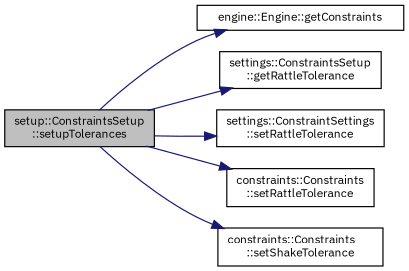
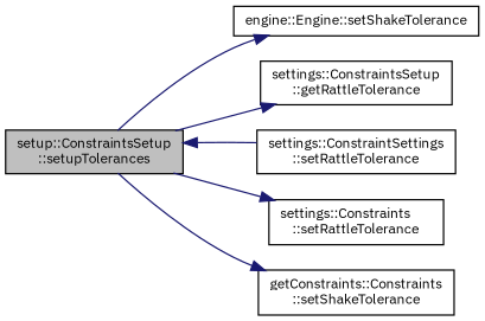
  digraph {
    fontname="IBM Plex Sans"
    rankdir=LR
    node [color=black fillcolor=white fontname="IBM Plex Sans" fontsize=10 shape=record style=filled]
    edge [color=midnightblue fontname="IBM Plex Sans" fontsize=10 labelfontname=Helvetica labelfontsize=10 style=solid]
    n1 [fillcolor=grey75 fontcolor=black height=0.2 label="setup::ConstraintsSetup\l::setupTolerances" width=0.4]
-   n2 [height=0.2 label="engine::Engine::getConstraints" width=0.4]
+   n2 [height=0.2 label="engine::Engine::setShakeTolerance" width=0.4]
    n3 [height=0.2 label="settings::ConstraintsSetup\l::getRattleTolerance" width=0.4]
    n4 [height=0.2 label="settings::ConstraintSettings\l::setRattleTolerance" width=0.4]
-   n5 [height=0.2 label="constraints::Constraints\l::setRattleTolerance" width=0.4]
-   n6 [height=0.2 label="constraints::Constraints\l::setShakeTolerance" width=0.4]
+   n5 [height=0.2 label="settings::Constraints\l::setRattleTolerance" width=0.4]
+   n6 [height=0.2 label="getConstraints::Constraints\l::setShakeTolerance" width=0.4]
    n1 -> n2
    n1 -> n3
-   n1 -> n4
+   n4 -> n1
    n1 -> n5
    n1 -> n6
  }
